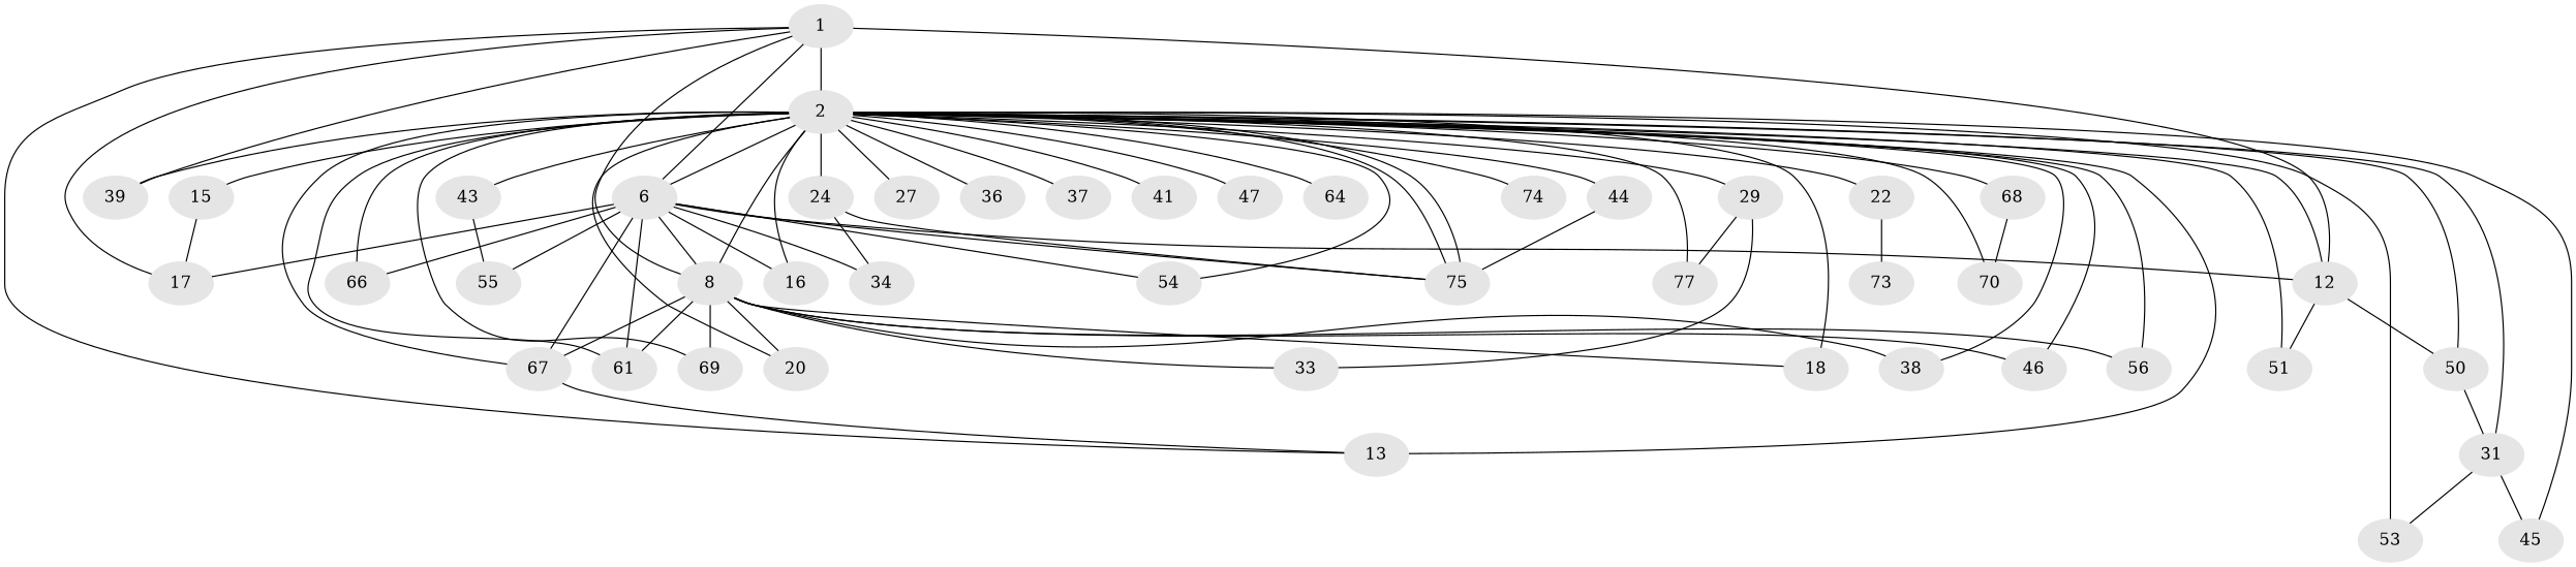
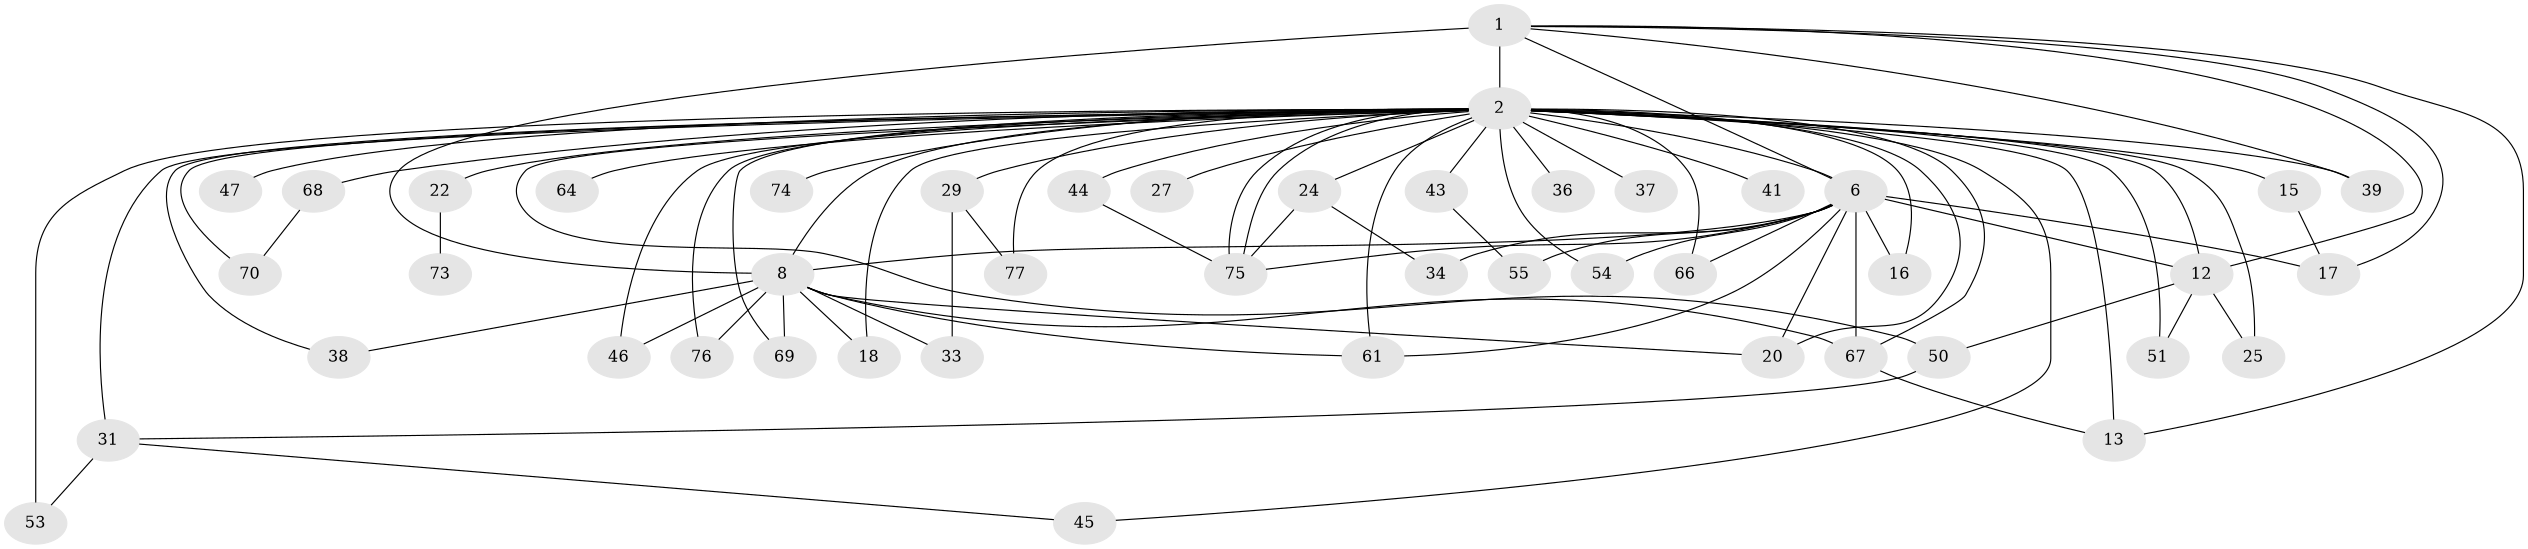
  graph {
    fontname="DejaVu Serif"
    node [color=gray90 fontname="DejaVu Serif" style=filled]
    edge [fontname="DejaVu Serif"]
    2 [super="+4+21+19+52+40+3"]
    6 [super="+97+88+32"]
    8 [super="+76+89+110"]
    12 [super="+104"]
    13
    39
    15 [super="+82"]
    16 [super="+100"]
    18
    22
    24
+   25
    27 [super="+49"]
    29
    31
    36 [super="+102"]
    37
    38
    41 [super="+108"]
    43
    44
    45
    46
    47
    50
    51
    53 [super="+84+72"]
    54
-   56
+   56 [label=76]
    61
    64
    66
    67
    68
    69
    70
    74
    75 [super="+87+113"]
    77
    20
    1
    17
    34
    55
    33
    73
    2 -- 6 [weight=18]
    2 -- 8 [weight=9]
    2 -- 12
    2 -- 13 [weight=2]
    2 -- 39
    2 -- 15 [weight=2]
    2 -- 16 [weight=2]
    2 -- 18 [weight=2]
    2 -- 22 [weight=2]
    2 -- 24 [weight=3]
+   2 -- 25
    2 -- 27 [weight=4]
    2 -- 29 [weight=2]
    2 -- 31
    2 -- 36 [weight=3]
    2 -- 37 [weight=2]
    2 -- 38
    2 -- 41 [weight=3]
    2 -- 43 [weight=2]
    2 -- 44 [weight=2]
    2 -- 45
    2 -- 46
    2 -- 47
    2 -- 50
    2 -- 51 [weight=2]
    2 -- 53 [weight=3]
    2 -- 54
    2 -- 56
    2 -- 61
    2 -- 64 [weight=2]
    2 -- 66
    2 -- 67
    2 -- 68
    2 -- 69
    2 -- 70
    2 -- 74 [weight=2]
    2 -- 75
    2 -- 75
    2 -- 77
    2 -- 20
    6 -- 8 [weight=2]
    6 -- 12
    6 -- 16
    6 -- 54
    6 -- 61
    6 -- 66
    6 -- 67
    6 -- 75
+   6 -- 20
    6 -- 17
    6 -- 34
    6 -- 55
    8 -- 18
    8 -- 38
    8 -- 46
    8 -- 56
    8 -- 61
    8 -- 67
    8 -- 69
    8 -- 20
    8 -- 33
+   12 -- 25
    12 -- 50
    12 -- 51
    15 -- 17
    22 -- 73
    24 -- 75
    24 -- 34
    29 -- 77
    29 -- 33
    31 -- 45
    31 -- 53
    43 -- 55
    44 -- 75
    50 -- 31
    67 -- 13
    68 -- 70
    1 -- 2 [weight=7]
    1 -- 6 [weight=2]
    1 -- 8
    1 -- 12
    1 -- 13
    1 -- 39
    1 -- 17
  }
